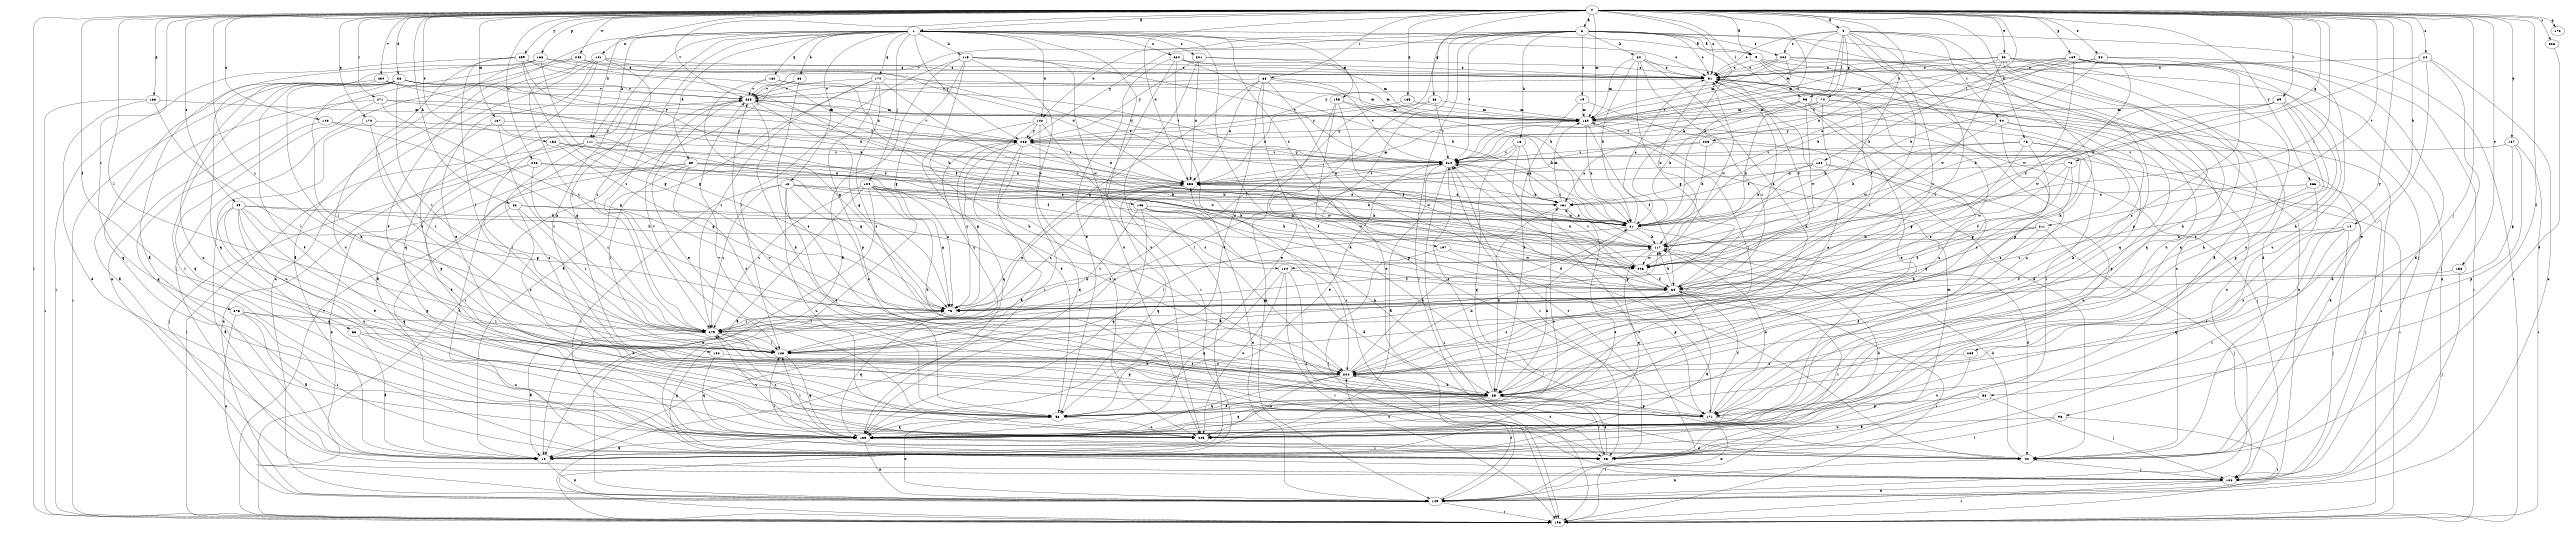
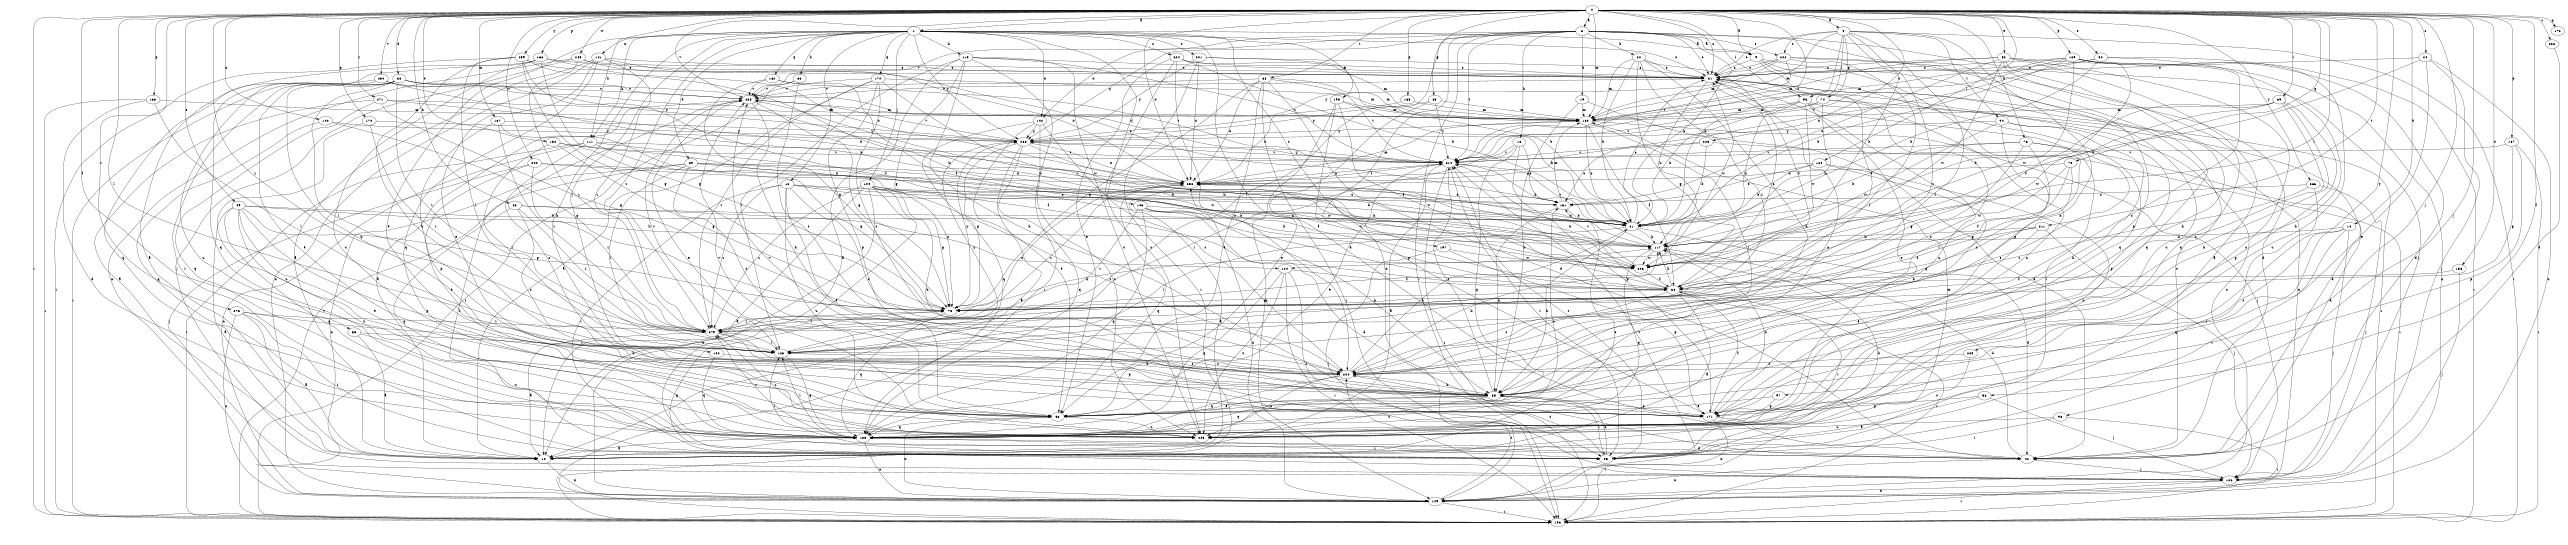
  strict digraph {
    0
    1
    n3 [label=8]
    4
    9
    14
    24
    31
    38
    49
    50
    52
    55
    56
    65
    73
    76
    82
    88
    89
    93
    96
+   97
    111
    120
    124
    128
    137
    139
    140
    152
    156
    163
    165
    166
    167
    169
    170
    172
    193
    208
    211
    214
    223
    230
    235
    240
    245
    258
    259
    265
    266
    271
    273
    279
    16
    39
    42
    53
    83
    85
    102
    103
    104
    115
    141
    142
    174
    182
    195
    197
    201
    224
    268
    18
    19
    20
    21
    106
    149
    171
    202
    74
    94
    117
    64
    183
    225
    95
    204
    246
    10
    75
    161
    0 -> 1 [label=a]
    0 -> n3 [label=a]
    0 -> 4 [label=a]
    0 -> 9 [label=a]
    0 -> 14 [label=b]
    0 -> 24 [label=c]
    0 -> 31 [label=c]
    0 -> 38 [label=d]
    0 -> 49 [label=e]
    0 -> 50 [label=e]
    0 -> 52 [label=e]
    0 -> 55 [label=f]
    0 -> 56 [label=f]
    0 -> 65 [label=g]
    0 -> 73 [label=g]
    0 -> 76 [label=h]
    0 -> 82 [label=h]
    0 -> 88 [label=i]
    0 -> 89 [label=i]
    0 -> 93 [label=i]
    0 -> 96 [label=j]
+   0 -> 97 [label=j]
    0 -> 111 [label=k]
    0 -> 120 [label=l]
    0 -> 124 [label=l]
    0 -> 128 [label=l]
    0 -> 137 [label=m]
    0 -> 139 [label=m]
    0 -> 140 [label=n]
    0 -> 152 [label=o]
    0 -> 156 [label=o]
    0 -> 163 [label=p]
    0 -> 165 [label=p]
    0 -> 166 [label=p]
    0 -> 167 [label=p]
    0 -> 169 [label=p]
    0 -> 170 [label=p]
    0 -> 172 [label=q]
    0 -> 193 [label=r]
    0 -> 208 [label=t]
    0 -> 211 [label=t]
    0 -> 214 [label=t]
    0 -> 223 [label=u]
    0 -> 230 [label=v]
    0 -> 235 [label=v]
    0 -> 240 [label=w]
    0 -> 245 [label=w]
    0 -> 258 [label=x]
    0 -> 259 [label=y]
    0 -> 265 [label=y]
    0 -> 266 [label=y]
    0 -> 271 [label=z]
    0 -> 273 [label=z]
    0 -> 279 [label=z]
    1 -> 9 [label=a]
    1 -> 31 [label=c]
    1 -> 111 [label=k]
    1 -> 279 [label=z]
    1 -> 16 [label=b]
    1 -> 39 [label=d]
    1 -> 42 [label=d]
    1 -> 53 [label=e]
    1 -> 83 [label=h]
    1 -> 85 [label=h]
    1 -> 102 [label=j]
    1 -> 103 [label=j]
    1 -> 104 [label=j]
    1 -> 115 [label=k]
    1 -> 141 [label=n]
    1 -> 142 [label=n]
    1 -> 174 [label=q]
    1 -> 182 [label=q]
    1 -> 195 [label=s]
    1 -> 197 [label=s]
    1 -> 201 [label=s]
    1 -> 224 [label=u]
    1 -> 268 [label=y]
    n3 -> 9 [label=a]
    n3 -> 31 [label=c]
    n3 -> 128 [label=l]
    n3 -> 193 [label=r]
    n3 -> 214 [label=t]
    n3 -> 235 [label=v]
    n3 -> 142 [label=n]
    n3 -> 268 [label=y]
    n3 -> 18 [label=b]
    n3 -> 19 [label=b]
    n3 -> 20 [label=b]
    n3 -> 21 [label=b]
    n3 -> 106 [label=j]
    n3 -> 149 [label=n]
    n3 -> 171 [label=p]
    n3 -> 202 [label=s]
    4 -> 31 [label=c]
    4 -> 93 [label=i]
    4 -> 128 [label=l]
    4 -> 139 [label=m]
    4 -> 193 [label=r]
    4 -> 279 [label=z]
    4 -> 85 [label=h]
    4 -> 21 [label=b]
    4 -> 202 [label=s]
    4 -> 74 [label=g]
    4 -> 94 [label=i]
    4 -> 117 [label=k]
    9 -> 31 [label=c]
    9 -> 171 [label=p]
    9 -> 64 [label=f]
    9 -> 183 [label=q]
    9 -> 225 [label=u]
    14 -> 106 [label=j]
    14 -> 117 [label=k]
    14 -> 183 [label=q]
    14 -> 95 [label=i]
    14 -> 204 [label=s]
    24 -> 31 [label=c]
    24 -> 53 [label=e]
    24 -> 106 [label=j]
    24 -> 149 [label=n]
    24 -> 117 [label=k]
    31 -> 235 [label=v]
    31 -> 149 [label=n]
    31 -> 117 [label=k]
    31 -> 246 [label=w]
    38 -> 128 [label=l]
    38 -> 193 [label=r]
    38 -> 214 [label=t]
    38 -> 235 [label=v]
    38 -> 279 [label=z]
    38 -> 53 [label=e]
    38 -> 85 [label=h]
    38 -> 117 [label=k]
    38 -> 95 [label=i]
    49 -> 53 [label=e]
    49 -> 21 [label=b]
    49 -> 171 [label=p]
    49 -> 117 [label=k]
    49 -> 183 [label=q]
    49 -> 225 [label=u]
    49 -> 10 [label=a]
    49 -> 75 [label=g]
    50 -> 31 [label=c]
    50 -> 258 [label=x]
    50 -> 85 [label=h]
    50 -> 21 [label=b]
    50 -> 225 [label=u]
    52 -> 31 [label=c]
    52 -> 139 [label=m]
    52 -> 85 [label=h]
    52 -> 149 [label=n]
    52 -> 183 [label=q]
    52 -> 225 [label=u]
    52 -> 246 [label=w]
    52 -> 10 [label=a]
    52 -> 161 [label=o]
    55 -> 128 [label=l]
    55 -> 225 [label=u]
    55 -> 10 [label=a]
    56 -> 106 [label=j]
    56 -> 171 [label=p]
    56 -> 10 [label=a]
    65 -> 139 [label=m]
    65 -> 214 [label=t]
    65 -> 53 [label=e]
    65 -> 268 [label=y]
    73 -> 258 [label=x]
    73 -> 64 [label=f]
    73 -> 246 [label=w]
    73 -> 75 [label=g]
    76 -> 128 [label=l]
    76 -> 214 [label=t]
    76 -> 42 [label=d]
    76 -> 21 [label=b]
    76 -> 204 [label=s]
    76 -> 75 [label=g]
    82 -> 124 [label=u]
    82 -> 279 [label=z]
    82 -> 21 [label=b]
    82 -> 183 [label=q]
    82 -> 204 [label=s]
    88 -> 139 [label=m]
    88 -> 193 [label=r]
    88 -> 214 [label=t]
    88 -> 235 [label=v]
    88 -> 258 [label=x]
    88 -> 42 [label=d]
    88 -> 53 [label=e]
    88 -> 75 [label=g]
    89 -> 139 [label=m]
    89 -> 85 [label=h]
    89 -> 21 [label=b]
    89 -> 171 [label=p]
    89 -> 204 [label=s]
    89 -> 246 [label=w]
    93 -> 139 [label=m]
    93 -> 193 [label=r]
    93 -> 53 [label=e]
    93 -> 21 [label=b]
    93 -> 117 [label=k]
    93 -> 95 [label=i]
    93 -> 246 [label=w]
    96 -> 193 [label=r]
    96 -> 225 [label=u]
    96 -> 95 [label=i]
+   97 -> 53 [label=e]
+   97 -> 171 [label=p]
    111 -> 193 [label=r]
    111 -> 214 [label=t]
    111 -> 149 [label=n]
    111 -> 117 [label=k]
    111 -> 204 [label=s]
    111 -> 75 [label=g]
    120 -> 258 [label=x]
    120 -> 85 [label=h]
    120 -> 21 [label=b]
    120 -> 225 [label=u]
    120 -> 161 [label=o]
    124 -> 193 [label=r]
    124 -> 64 [label=f]
    124 -> 183 [label=q]
    124 -> 225 [label=u]
    124 -> 95 [label=i]
    128 -> 235 [label=v]
    128 -> 268 [label=y]
    128 -> 183 [label=q]
    128 -> 204 [label=s]
    137 -> 279 [label=z]
    137 -> 268 [label=y]
    137 -> 171 [label=p]
    137 -> 64 [label=f]
    139 -> 268 [label=y]
    139 -> 21 [label=b]
    139 -> 106 [label=j]
    139 -> 64 [label=f]
    139 -> 204 [label=j]
    140 -> 268 [label=y]
    140 -> 183 [label=q]
    140 -> 75 [label=g]
    152 -> 128 [label=l]
    152 -> 214 [label=t]
    152 -> 246 [label=w]
    152 -> 75 [label=g]
    156 -> 106 [label=j]
    156 -> 64 [label=f]
    163 -> 128 [label=l]
    163 -> 139 [label=m]
    163 -> 193 [label=r]
    163 -> 42 [label=d]
    165 -> 139 [label=m]
    165 -> 258 [label=x]
    166 -> 31 [label=c]
    166 -> 64 [label=f]
    166 -> 183 [label=q]
    166 -> 225 [label=u]
    166 -> 10 [label=a]
    166 -> 75 [label=g]
    167 -> 193 [label=r]
    167 -> 214 [label=t]
    167 -> 171 [label=p]
    167 -> 75 [label=g]
    169 -> 31 [label=c]
    169 -> 139 [label=m]
    169 -> 193 [label=r]
    169 -> 214 [label=t]
    169 -> 42 [label=d]
    169 -> 21 [label=b]
    169 -> 64 [label=f]
    169 -> 204 [label=s]
    169 -> 246 [label=w]
    170 -> 279 [label=z]
    170 -> 268 [label=y]
    170 -> 225 [label=u]
    193 -> 235 [label=v]
    208 -> 42 [label=d]
    211 -> 53 [label=e]
    211 -> 106 [label=j]
    211 -> 117 [label=k]
    211 -> 64 [label=f]
    211 -> 75 [label=g]
    214 -> 193 [label=r]
    214 -> 258 [label=x]
    214 -> 53 [label=e]
    214 -> 268 [label=y]
    214 -> 21 [label=b]
    214 -> 95 [label=i]
    214 -> 10 [label=a]
    223 -> 193 [label=r]
    223 -> 214 [label=t]
    223 -> 21 [label=b]
    223 -> 161 [label=o]
    230 -> 235 [label=v]
    230 -> 268 [label=y]
    230 -> 21 [label=b]
    230 -> 183 [label=q]
    230 -> 225 [label=u]
    235 -> 139 [label=m]
    235 -> 53 [label=e]
    235 -> 85 [label=h]
    235 -> 10 [label=a]
    235 -> 75 [label=g]
    240 -> 258 [label=x]
    240 -> 279 [label=z]
    240 -> 53 [label=e]
    240 -> 21 [label=b]
    240 -> 106 [label=j]
    245 -> 31 [label=c]
    245 -> 279 [label=z]
    245 -> 106 [label=j]
    245 -> 149 [label=n]
    245 -> 161 [label=o]
    258 -> 139 [label=m]
    258 -> 214 [label=t]
    258 -> 279 [label=z]
    258 -> 183 [label=q]
    258 -> 10 [label=a]
    258 -> 161 [label=o]
    259 -> 31 [label=c]
    259 -> 128 [label=l]
    259 -> 193 [label=r]
    259 -> 258 [label=x]
    259 -> 85 [label=h]
    259 -> 64 [label=f]
    259 -> 75 [label=g]
    265 -> 225 [label=u]
    265 -> 204 [label=s]
    266 -> 279 [label=z]
    266 -> 106 [label=j]
    266 -> 95 [label=i]
    266 -> 161 [label=o]
    271 -> 139 [label=m]
    271 -> 258 [label=x]
    271 -> 183 [label=q]
    271 -> 10 [label=a]
    271 -> 75 [label=g]
    273 -> 279 [label=z]
    273 -> 85 [label=h]
    273 -> 149 [label=n]
    273 -> 95 [label=i]
    273 -> 10 [label=a]
    279 -> 128 [label=l]
    279 -> 258 [label=x]
    279 -> 85 [label=h]
    279 -> 171 [label=p]
    279 -> 10 [label=a]
    16 -> 279 [label=z]
    16 -> 53 [label=e]
    16 -> 21 [label=b]
    16 -> 117 [label=k]
    16 -> 225 [label=u]
    16 -> 95 [label=i]
    16 -> 204 [label=s]
    16 -> 161 [label=o]
    39 -> 128 [label=l]
    39 -> 258 [label=x]
    39 -> 149 [label=n]
    39 -> 64 [label=f]
    39 -> 95 [label=i]
    39 -> 204 [label=s]
    39 -> 246 [label=w]
    42 -> 31 [label=c]
    42 -> 128 [label=l]
    42 -> 106 [label=j]
    42 -> 149 [label=n]
    42 -> 117 [label=k]
    53 -> 31 [label=c]
    53 -> 235 [label=v]
    53 -> 149 [label=n]
    53 -> 183 [label=q]
    53 -> 225 [label=u]
    83 -> 193 [label=r]
    83 -> 235 [label=v]
    83 -> 204 [label=s]
    85 -> 214 [label=t]
    85 -> 53 [label=e]
    85 -> 171 [label=p]
    85 -> 183 [label=q]
    85 -> 225 [label=u]
    85 -> 95 [label=i]
    102 -> 183 [label=q]
    102 -> 204 [label=s]
    103 -> 279 [label=z]
    103 -> 42 [label=d]
    103 -> 85 [label=h]
    103 -> 21 [label=b]
    103 -> 117 [label=k]
    103 -> 183 [label=q]
    104 -> 279 [label=z]
    104 -> 85 [label=h]
    104 -> 149 [label=n]
    104 -> 95 [label=i]
    104 -> 204 [label=s]
    104 -> 246 [label=w]
    104 -> 10 [label=a]
    104 -> 75 [label=g]
    104 -> 161 [label=o]
    115 -> 31 [label=c]
    115 -> 128 [label=l]
    115 -> 193 [label=r]
    115 -> 214 [label=t]
    115 -> 85 [label=h]
    115 -> 225 [label=u]
    115 -> 10 [label=a]
    115 -> 75 [label=g]
    141 -> 31 [label=c]
    141 -> 258 [label=x]
    141 -> 279 [label=z]
    141 -> 53 [label=e]
    141 -> 149 [label=n]
    141 -> 183 [label=q]
    141 -> 10 [label=a]
    142 -> 53 [label=e]
    142 -> 268 [label=y]
    142 -> 183 [label=q]
    142 -> 225 [label=u]
    142 -> 204 [label=s]
    174 -> 139 [label=m]
    174 -> 235 [label=v]
    174 -> 279 [label=z]
    174 -> 171 [label=p]
    174 -> 204 [label=s]
    174 -> 246 [label=w]
    174 -> 10 [label=a]
    182 -> 214 [label=t]
    182 -> 235 [label=v]
    182 -> 246 [label=w]
    182 -> 75 [label=g]
    195 -> 139 [label=m]
    195 -> 21 [label=b]
    195 -> 149 [label=n]
    195 -> 171 [label=p]
    195 -> 64 [label=f]
    197 -> 106 [label=j]
    197 -> 171 [label=p]
    197 -> 246 [label=w]
    201 -> 31 [label=c]
    201 -> 193 [label=r]
    201 -> 258 [label=x]
    201 -> 268 [label=y]
    201 -> 21 [label=b]
    224 -> 31 [label=c]
    224 -> 139 [label=m]
    224 -> 53 [label=e]
    224 -> 21 [label=b]
    224 -> 225 [label=u]
    224 -> 204 [label=s]
    268 -> 214 [label=t]
    268 -> 235 [label=v]
    268 -> 258 [label=x]
    268 -> 183 [label=q]
    268 -> 246 [label=w]
    268 -> 10 [label=a]
    268 -> 75 [label=g]
    18 -> 128 [label=l]
    18 -> 214 [label=t]
    18 -> 171 [label=p]
    18 -> 183 [label=q]
    18 -> 161 [label=o]
    19 -> 139 [label=m]
    19 -> 42 [label=d]
    19 -> 85 [label=h]
    20 -> 31 [label=c]
    20 -> 139 [label=m]
    20 -> 279 [label=z]
    20 -> 85 [label=h]
    20 -> 21 [label=b]
    20 -> 64 [label=f]
    20 -> 75 [label=g]
    21 -> 31 [label=c]
    21 -> 128 [label=l]
    21 -> 214 [label=t]
    21 -> 42 [label=d]
    21 -> 85 [label=h]
    21 -> 117 [label=k]
    106 -> 193 [label=r]
    106 -> 149 [label=n]
    106 -> 75 [label=g]
    149 -> 31 [label=c]
    149 -> 193 [label=r]
    149 -> 214 [label=t]
    149 -> 258 [label=x]
    149 -> 204 [label=s]
    171 -> 193 [label=r]
    171 -> 235 [label=v]
    171 -> 149 [label=n]
    171 -> 117 [label=k]
    171 -> 64 [label=f]
    202 -> 31 [label=c]
    202 -> 128 [label=l]
    202 -> 139 [label=m]
    202 -> 214 [label=t]
    202 -> 42 [label=d]
    202 -> 268 [label=y]
    202 -> 183 [label=q]
    74 -> 139 [label=m]
    74 -> 214 [label=t]
    74 -> 42 [label=d]
    74 -> 117 [label=k]
    74 -> 204 [label=s]
    94 -> 85 [label=h]
    94 -> 268 [label=y]
    94 -> 171 [label=p]
    94 -> 204 [label=s]
    94 -> 246 [label=w]
    117 -> 235 [label=v]
    117 -> 258 [label=x]
    117 -> 183 [label=q]
    117 -> 246 [label=w]
    64 -> 31 [label=c]
    64 -> 193 [label=r]
    64 -> 214 [label=t]
    64 -> 117 [label=k]
    64 -> 95 [label=i]
    64 -> 204 [label=s]
    64 -> 10 [label=a]
    64 -> 75 [label=g]
    183 -> 31 [label=c]
    183 -> 128 [label=l]
    183 -> 279 [label=z]
    183 -> 42 [label=d]
    183 -> 149 [label=n]
    183 -> 95 [label=i]
    183 -> 10 [label=a]
    183 -> 161 [label=o]
    225 -> 31 [label=c]
    225 -> 279 [label=z]
    95 -> 139 [label=m]
    95 -> 214 [label=t]
    95 -> 85 [label=h]
    95 -> 117 [label=k]
    95 -> 204 [label=s]
    204 -> 85 [label=h]
    204 -> 21 [label=b]
    204 -> 117 [label=k]
    204 -> 183 [label=q]
    204 -> 225 [label=u]
    246 -> 258 [label=x]
    246 -> 64 [label=f]
    10 -> 149 [label=n]
    10 -> 161 [label=o]
    75 -> 279 [label=z]
    75 -> 268 [label=y]
    75 -> 117 [label=k]
    75 -> 183 [label=q]
    161 -> 139 [label=m]
    161 -> 85 [label=h]
    161 -> 21 [label=b]
  }
